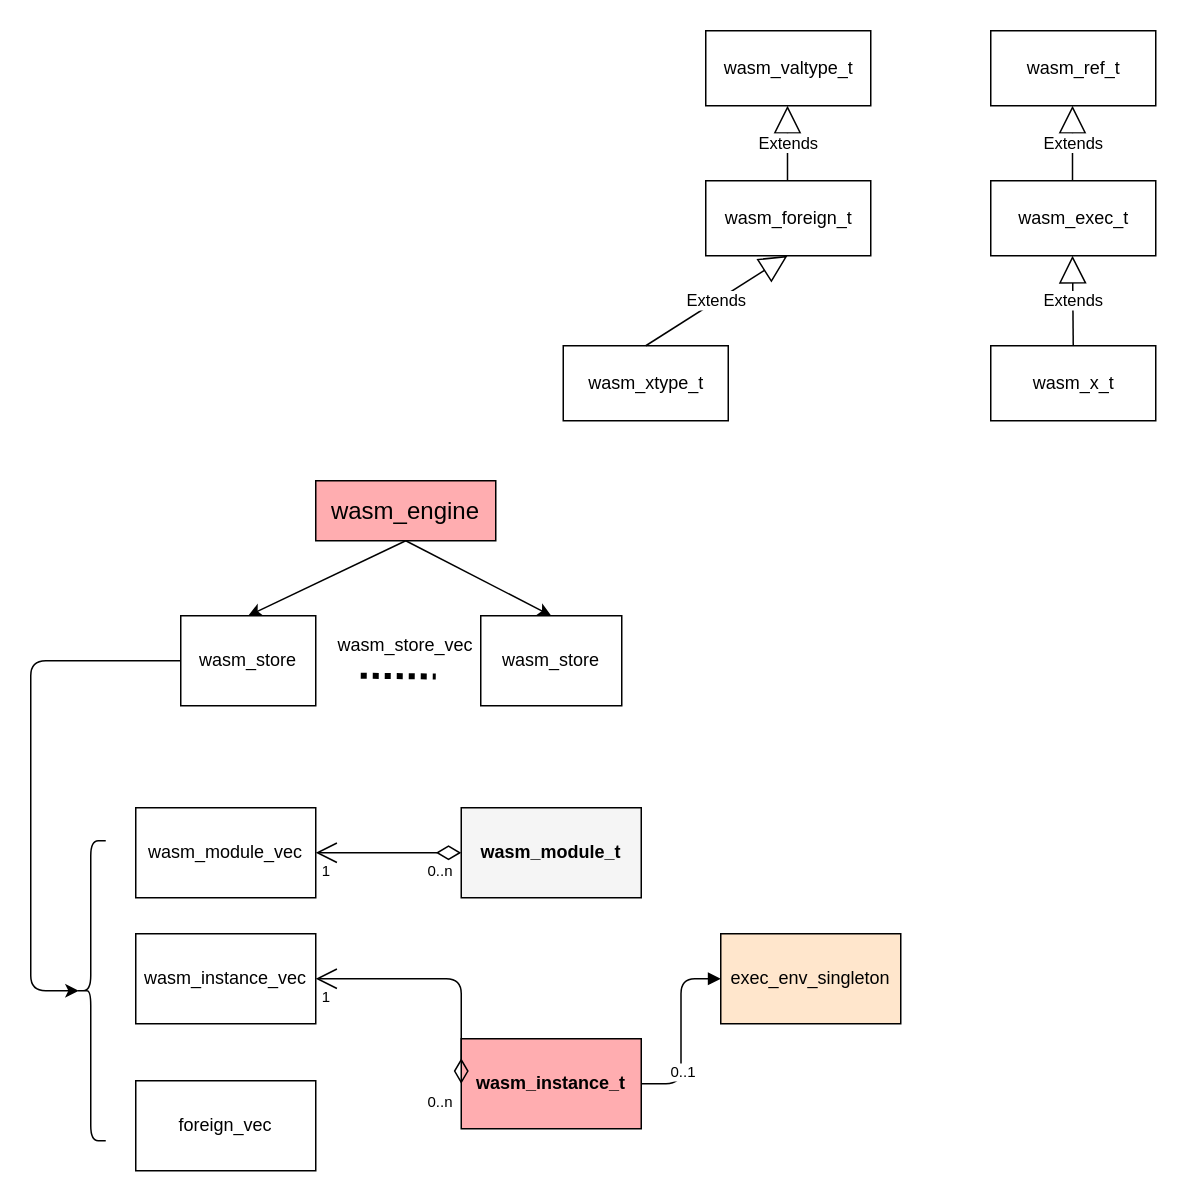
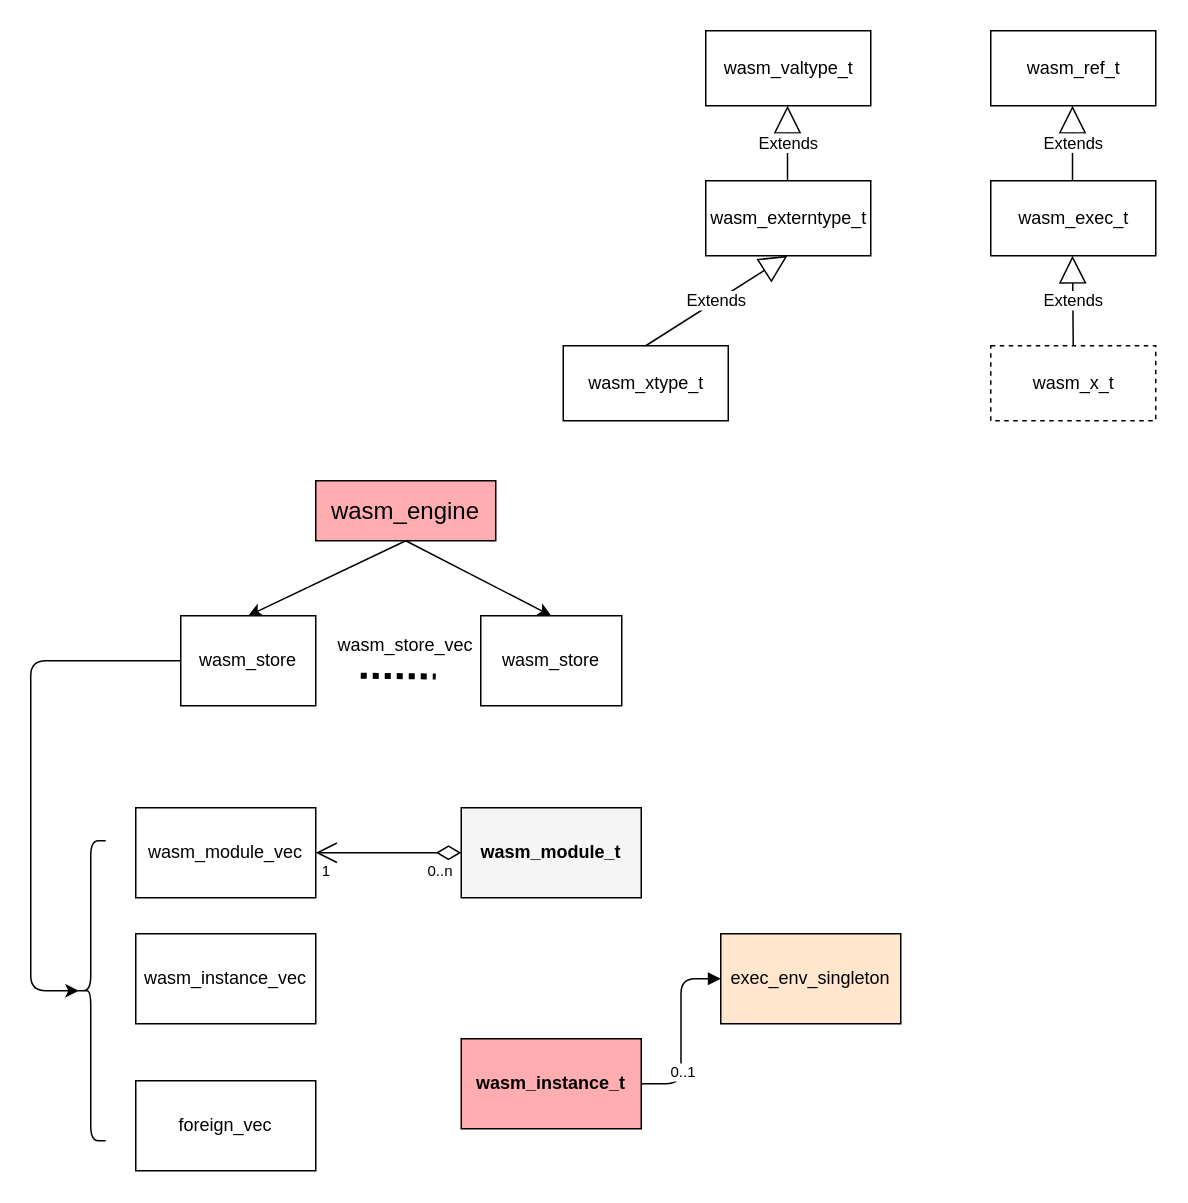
  <mxCell id="0" />
  <mxCell id="1" parent="0" />
  <mxCell id="2" value="" style="rounded=0;orthogonalLoop=1;jettySize=auto;html=1;entryX=0.5;entryY=0;entryDx=0;entryDy=0;exitX=0.5;exitY=1;exitDx=0;exitDy=0;" parent="1" source="3" target="4" edge="1"><mxGeometry relative="1" as="geometry"><mxPoint x="270" y="420" as="targetPoint" /></mxGeometry></mxCell>
  <mxCell id="3" value="&lt;font style=&quot;font-size: 16px;&quot;&gt;wasm_engine&lt;/font&gt;" style="rounded=0;whiteSpace=wrap;html=1;fillColor=#FFADB0;" parent="1" vertex="1"><mxGeometry x="210" y="320" width="120" height="40" as="geometry" /></mxCell>
  <mxCell id="4" value="wasm_store" style="rounded=0;whiteSpace=wrap;html=1;" parent="1" vertex="1"><mxGeometry x="120" y="410" width="90" height="60" as="geometry" /></mxCell>
  <mxCell id="5" value="wasm_store" style="rounded=0;whiteSpace=wrap;html=1;" parent="1" vertex="1"><mxGeometry x="320" y="410" width="94" height="60" as="geometry" /></mxCell>
  <mxCell id="6" value="" style="endArrow=classic;html=1;entryX=0.5;entryY=0;entryDx=0;entryDy=0;exitX=0.5;exitY=1;exitDx=0;exitDy=0;" parent="1" source="3" target="5" edge="1"><mxGeometry width="50" height="50" relative="1" as="geometry"><mxPoint x="270" y="350" as="sourcePoint" /><mxPoint x="530" y="510" as="targetPoint" /></mxGeometry></mxCell>
  <mxCell id="7" value="" style="endArrow=none;dashed=1;html=1;strokeWidth=4;dashPattern=1 1;" parent="1" edge="1"><mxGeometry width="50" height="50" relative="1" as="geometry"><mxPoint x="240" y="450" as="sourcePoint" /><mxPoint x="290" y="450.5" as="targetPoint" /></mxGeometry></mxCell>
  <mxCell id="8" value="wasm_module_vec" style="rounded=0;whiteSpace=wrap;html=1;" parent="1" vertex="1"><mxGeometry x="90" y="538" width="120" height="60" as="geometry" /></mxCell>
  <mxCell id="9" value="wasm_instance_vec" style="rounded=0;whiteSpace=wrap;html=1;" parent="1" vertex="1"><mxGeometry x="90" y="622" width="120" height="60" as="geometry" /></mxCell>
  <mxCell id="10" value="foreign_vec" style="rounded=0;whiteSpace=wrap;html=1;" parent="1" vertex="1"><mxGeometry x="90" y="720" width="120" height="60" as="geometry" /></mxCell>
  <mxCell id="11" value="" style="shape=curlyBracket;whiteSpace=wrap;html=1;rounded=1;" parent="1" vertex="1"><mxGeometry x="50" y="560" width="20" height="200" as="geometry" /></mxCell>
  <mxCell id="12" value="" style="edgeStyle=elbowEdgeStyle;elbow=horizontal;endArrow=classic;html=1;strokeWidth=1;exitX=0;exitY=0.5;exitDx=0;exitDy=0;entryX=0.1;entryY=0.5;entryDx=0;entryDy=0;entryPerimeter=0;" parent="1" source="4" target="11" edge="1"><mxGeometry width="50" height="50" relative="1" as="geometry"><mxPoint x="480" y="560" as="sourcePoint" /><mxPoint x="530" y="510" as="targetPoint" /><Array as="points"><mxPoint x="20" y="550" /></Array></mxGeometry></mxCell>
  <mxCell id="13" value="wasm_store_vec" style="text;html=1;strokeColor=none;fillColor=none;align=center;verticalAlign=middle;whiteSpace=wrap;rounded=0;" parent="1" vertex="1"><mxGeometry x="240" y="420" width="60" height="20" as="geometry" /></mxCell>
  <mxCell id="14" value="wasm_valtype_t" style="html=1;" parent="1" vertex="1"><mxGeometry x="470" y="20" width="110" height="50" as="geometry" /></mxCell>
  <mxCell id="15" value="Extends" style="endArrow=block;endSize=16;endFill=0;html=1;strokeWidth=1;entryX=0.5;entryY=1;entryDx=0;entryDy=0;" parent="1" edge="1"><mxGeometry width="160" relative="1" as="geometry"><mxPoint x="524.5" as="sourcePoint" y="120" /><mxPoint x="524.5" y="70" as="targetPoint" /></mxGeometry></mxCell>
- <mxCell id="16" value="wasm_foreign_t" style="html=1;" parent="1" vertex="1"><mxGeometry x="470" width="110" height="50" as="geometry" y="120" /></mxCell>
+ <mxCell id="16" value="wasm_externtype_t" style="html=1;" parent="1" vertex="1"><mxGeometry x="470" width="110" height="50" as="geometry" y="120" /></mxCell>
  <mxCell id="17" value="wasm_xtype_t" style="html=1;" parent="1" vertex="1"><mxGeometry x="375" y="230" width="110" height="50" as="geometry" /></mxCell>
  <mxCell id="18" value="Extends" style="endArrow=block;endSize=16;endFill=0;html=1;strokeWidth=1;entryX=0.5;entryY=1;entryDx=0;entryDy=0;exitX=0.5;exitY=0;exitDx=0;exitDy=0;" parent="1" source="17" edge="1"><mxGeometry width="160" relative="1" as="geometry"><mxPoint x="524.5" y="220" as="sourcePoint" /><mxPoint x="524.5" y="170" as="targetPoint" /></mxGeometry></mxCell>
  <mxCell id="19" value="wasm_ref_t" style="html=1;" parent="1" vertex="1"><mxGeometry x="660" y="20" width="110" height="50" as="geometry" /></mxCell>
  <mxCell id="20" value="Extends" style="endArrow=block;endSize=16;endFill=0;html=1;strokeWidth=1;entryX=0.5;entryY=1;entryDx=0;entryDy=0;" parent="1" edge="1"><mxGeometry width="160" relative="1" as="geometry"><mxPoint x="714.5" as="sourcePoint" y="120" /><mxPoint x="714.5" y="70" as="targetPoint" /></mxGeometry></mxCell>
  <mxCell id="21" value="wasm_exec_t" style="html=1;" parent="1" vertex="1"><mxGeometry x="660" width="110" height="50" as="geometry" y="120" /></mxCell>
- <mxCell id="22" value="wasm_x_t" style="html=1;" parent="1" vertex="1"><mxGeometry x="660" y="230" width="110" height="50" as="geometry" /></mxCell>
+ <mxCell id="22" value="wasm_x_t" style="html=1;dashed=1;" parent="1" vertex="1"><mxGeometry x="660" y="230" width="110" height="50" as="geometry" /></mxCell>
  <mxCell id="23" value="Extends" style="endArrow=block;endSize=16;endFill=0;html=1;strokeWidth=1;entryX=0.5;entryY=1;entryDx=0;entryDy=0;exitX=0.5;exitY=0;exitDx=0;exitDy=0;" parent="1" source="22" edge="1"><mxGeometry width="160" relative="1" as="geometry"><mxPoint x="714.5" y="220" as="sourcePoint" /><mxPoint x="714.5" y="170" as="targetPoint" /></mxGeometry></mxCell>
  <mxCell id="24" value="wasm_instance_t" style="rounded=0;whiteSpace=wrap;html=1;fillColor=#FFADB0;fontStyle=1" parent="1" vertex="1"><mxGeometry x="307" y="692" width="120" height="60" as="geometry" /></mxCell>
- <mxCell id="25" value="" style="endArrow=open;html=1;endSize=12;startArrow=diamondThin;startSize=14;startFill=0;edgeStyle=orthogonalEdgeStyle;exitX=0;exitY=0.5;exitDx=0;exitDy=0;entryX=1;entryY=0.5;entryDx=0;entryDy=0;" parent="1" source="24" target="9" edge="1"><mxGeometry relative="1" as="geometry"><mxPoint x="260" y="762" as="sourcePoint" /><mxPoint x="350" y="762" as="targetPoint" /><Array as="points"><mxPoint x="260" y="652" /><mxPoint x="260" y="652" /></Array></mxGeometry></mxCell>
- <mxCell id="26" value="0..n" style="resizable=0;html=1;align=left;verticalAlign=top;labelBackgroundColor=#ffffff;fontSize=10;" parent="25" connectable="0" vertex="1"><mxGeometry x="-1" relative="1" as="geometry"><mxPoint x="-24" as="offset" /></mxGeometry></mxCell>
- <mxCell id="27" value="1" style="resizable=0;html=1;align=right;verticalAlign=top;labelBackgroundColor=#ffffff;fontSize=10;" parent="25" connectable="0" vertex="1"><mxGeometry x="1" relative="1" as="geometry"><mxPoint x="10" as="offset" /></mxGeometry></mxCell>
  <mxCell id="28" value="exec_env_singleton" style="rounded=0;whiteSpace=wrap;html=1;fillColor=#FFE6CC;" parent="1" vertex="1"><mxGeometry x="480" y="622" width="120" height="60" as="geometry" /></mxCell>
  <mxCell id="29" value="" style="endArrow=block;endFill=1;html=1;edgeStyle=orthogonalEdgeStyle;align=left;verticalAlign=top;exitX=1;exitY=0.5;exitDx=0;exitDy=0;entryX=0;entryY=0.5;entryDx=0;entryDy=0;" parent="1" source="24" target="28" edge="1"><mxGeometry x="-1" relative="1" as="geometry"><mxPoint x="340" y="702" as="sourcePoint" /><mxPoint x="500" y="702" as="targetPoint" /></mxGeometry></mxCell>
  <mxCell id="30" value="0..1" style="resizable=0;html=1;align=left;verticalAlign=bottom;labelBackgroundColor=#ffffff;fontSize=10;" parent="29" connectable="0" vertex="1"><mxGeometry x="-1" relative="1" as="geometry"><mxPoint x="18" as="offset" /></mxGeometry></mxCell>
  <mxCell id="31" value="wasm_module_t" style="rounded=0;whiteSpace=wrap;html=1;fillColor=#f5f5f5;fontStyle=1;" parent="1" vertex="1"><mxGeometry x="307" y="538" width="120" height="60" as="geometry" /></mxCell>
  <mxCell id="32" value="" style="endArrow=open;html=1;endSize=12;startArrow=diamondThin;startSize=14;startFill=0;edgeStyle=orthogonalEdgeStyle;exitX=0;exitY=0.5;exitDx=0;exitDy=0;entryX=1;entryY=0.5;entryDx=0;entryDy=0;" parent="1" source="31" edge="1"><mxGeometry relative="1" as="geometry"><mxPoint x="260" y="678" as="sourcePoint" /><mxPoint x="210" y="568" as="targetPoint" /><Array as="points"><mxPoint x="260" y="568" /><mxPoint x="260" y="568" /></Array></mxGeometry></mxCell>
  <mxCell id="33" value="0..n" style="resizable=0;html=1;align=left;verticalAlign=top;labelBackgroundColor=#ffffff;fontSize=10;" parent="32" connectable="0" vertex="1"><mxGeometry x="-1" relative="1" as="geometry"><mxPoint x="-24" as="offset" /></mxGeometry></mxCell>
  <mxCell id="34" value="1" style="resizable=0;html=1;align=right;verticalAlign=top;labelBackgroundColor=#ffffff;fontSize=10;" parent="32" connectable="0" vertex="1"><mxGeometry x="1" relative="1" as="geometry"><mxPoint x="10" as="offset" /></mxGeometry></mxCell>
